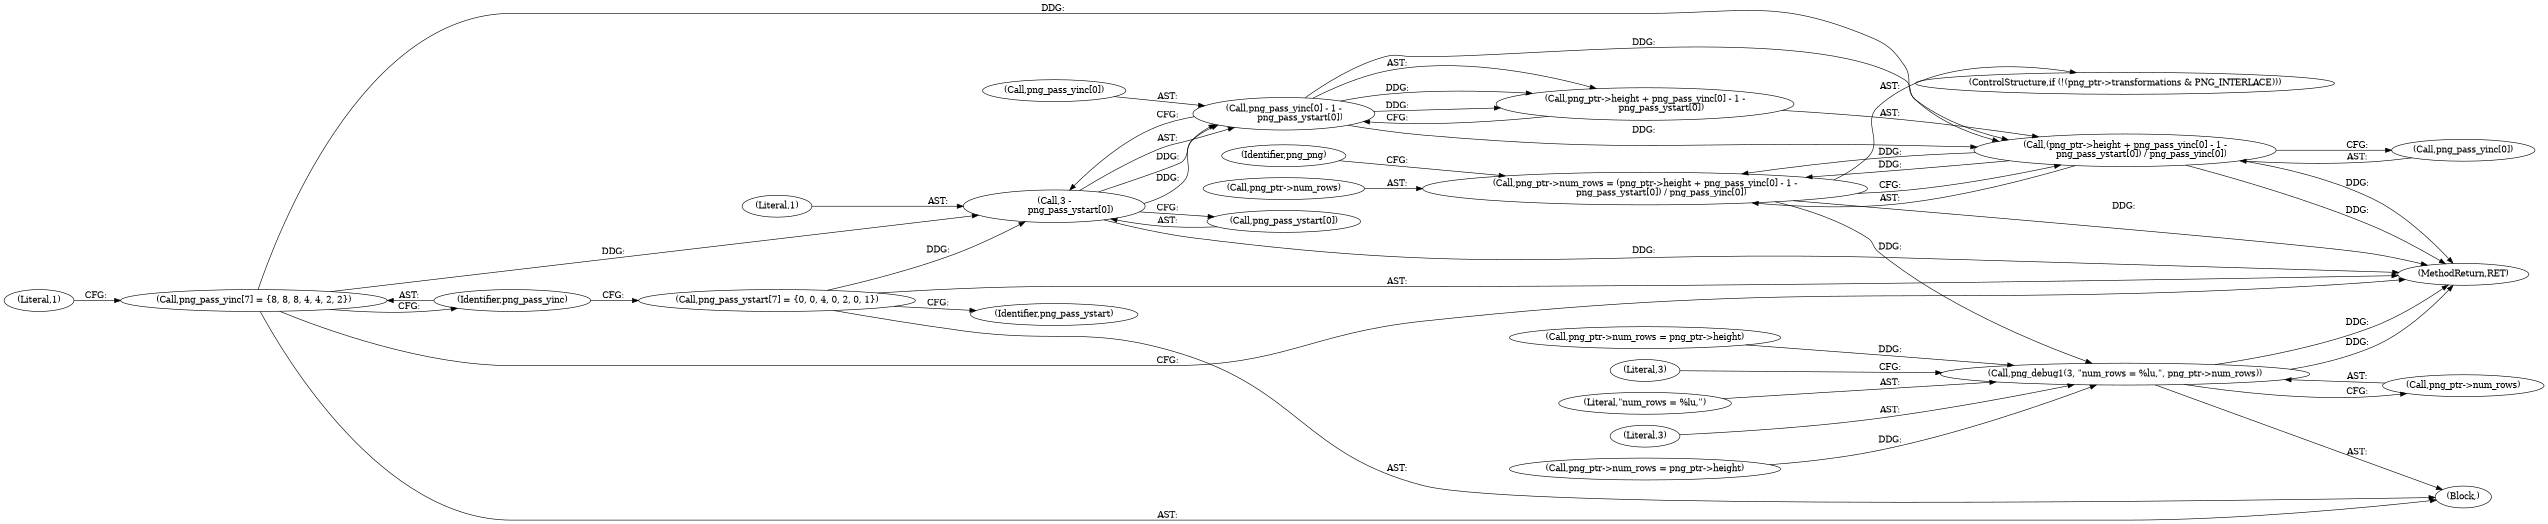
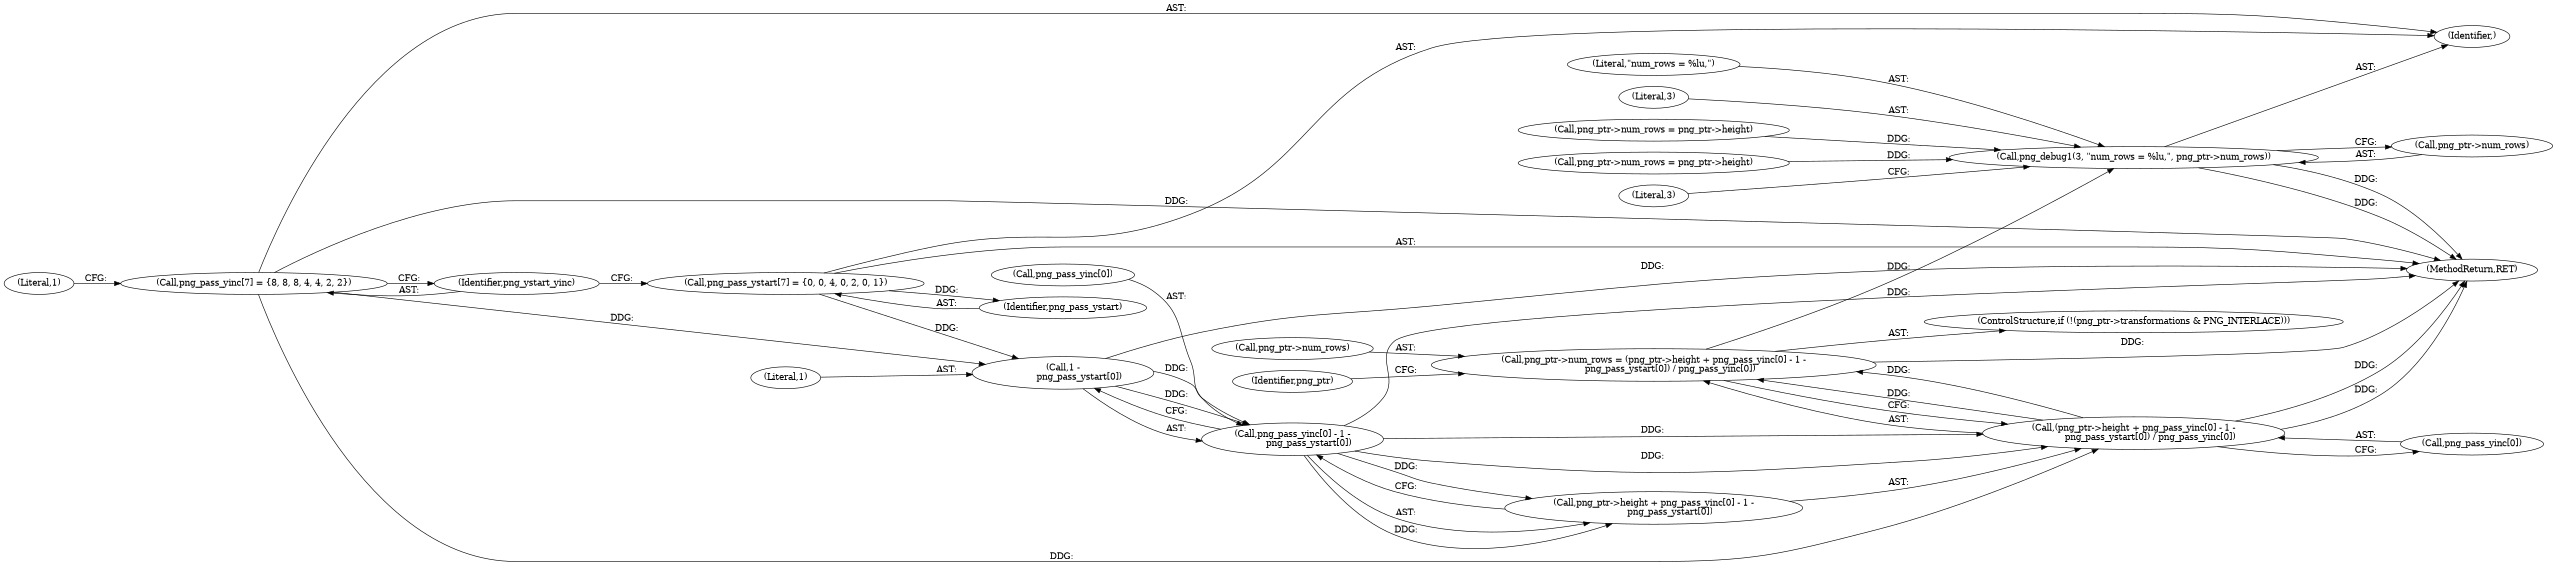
  digraph {
    rankdir=LR
    n1 [label="(Call,png_ptr->num_rows = (png_ptr->height + png_pass_yinc[0] - 1 -\n            png_pass_ystart[0]) / png_pass_yinc[0])"]
    n2 [label="(Call,(png_ptr->height + png_pass_yinc[0] - 1 -\n            png_pass_ystart[0]) / png_pass_yinc[0])"]
    n3 [label="(Call,png_debug1(3, \"num_rows = %lu,\", png_ptr->num_rows))"]
    n4 [label="(ControlStructure,if (!(png_ptr->transformations & PNG_INTERLACE)))"]
    n5 [label="(MethodReturn,RET)"]
    n6 [label="(Call,png_pass_yinc[0])"]
-   n7 [label="(Block,)"]
+   n7 [label="(Identifier,)"]
    n8 [label="(Call,png_ptr->num_rows)"]
    n9 [label="(Call,png_pass_yinc[0] - 1 -\n            png_pass_ystart[0])"]
-   n10 [label="(Call,3 -\n            png_pass_ystart[0])"]
+   n10 [label="(Call,1 -\n            png_pass_ystart[0])"]
    n11 [label="(Call,png_ptr->height + png_pass_yinc[0] - 1 -\n            png_pass_ystart[0])"]
-   n12 [label="(Call,png_pass_ystart[0])"]
    n13 [label="(Call,png_pass_yinc[7] = {8, 8, 8, 4, 4, 2, 2})"]
-   n14 [label="(Identifier,png_pass_yinc)"]
+   n14 [label="(Identifier,png_ystart_yinc)"]
    n15 [label="(Call,png_pass_ystart[7] = {0, 0, 4, 0, 2, 0, 1})"]
    n16 [label="(Identifier,png_pass_ystart)"]
-   n17 [label="(Identifier,png_png)"]
+   n17 [label="(Identifier,png_ptr)"]
    n18 [label="(Literal,1)"]
    n19 [label="(Call,png_ptr->num_rows)"]
    n20 [label="(Literal,\"num_rows = %lu,\")"]
    n21 [label="(Literal,3)"]
    n22 [label="(Call,png_ptr->num_rows = png_ptr->height)"]
    n23 [label="(Literal,1)"]
    n24 [label="(Call,png_ptr->num_rows = png_ptr->height)"]
    n25 [label="(Call,png_pass_yinc[0])"]
    n26 [label="(Literal,3)"]
    n1 -> n2 [label="CFG: "]
    n1 -> n3 [label="DDG: "]
    n1 -> n4 [label="AST: "]
    n1 -> n5 [label="DDG: "]
    n2 -> n1 [label="AST: "]
    n2 -> n1 [label="DDG: "]
    n2 -> n1 [label="DDG: "]
    n2 -> n5 [label="DDG: "]
    n2 -> n5 [label="DDG: "]
    n2 -> n6 [label="CFG: "]
    n3 -> n5 [label="DDG: "]
    n3 -> n5 [label="DDG: "]
    n3 -> n7 [label="AST: "]
    n3 -> n8 [label="CFG: "]
    n6 -> n2 [label="AST: "]
    n8 -> n3 [label="AST: "]
    n9 -> n2 [label="DDG: "]
    n9 -> n2 [label="DDG: "]
+   n9 -> n5 [label="DDG: "]
    n9 -> n10 [label="CFG: "]
    n9 -> n11 [label="AST: "]
    n9 -> n11 [label="DDG: "]
    n9 -> n11 [label="DDG: "]
    n10 -> n5 [label="DDG: "]
    n10 -> n9 [label="AST: "]
    n10 -> n9 [label="DDG: "]
    n10 -> n9 [label="DDG: "]
-   n10 -> n12 [label="CFG: "]
    n11 -> n2 [label="AST: "]
    n11 -> n9 [label="CFG: "]
-   n12 -> n10 [label="AST: "]
    n13 -> n2 [label="DDG: "]
-   n13 -> n5 [label="CFG: "]
+   n13 -> n5 [label="DDG: "]
    n13 -> n7 [label="AST: "]
    n13 -> n10 [label="DDG: "]
    n13 -> n14 [label="CFG: "]
    n14 -> n13 [label="AST: "]
    n14 -> n15 [label="CFG: "]
    n15 -> n5 [label="AST: "]
    n15 -> n7 [label="AST: "]
    n15 -> n10 [label="DDG: "]
-   n15 -> n16 [label="CFG: "]
+   n15 -> n16 [label="DDG: "]
+   n16 -> n15 [label="AST: "]
    n17 -> n1 [label="CFG: "]
    n18 -> n10 [label="AST: "]
    n19 -> n1 [label="AST: "]
    n20 -> n3 [label="AST: "]
    n21 -> n3 [label="AST: "]
    n22 -> n3 [label="DDG: "]
    n23 -> n13 [label="CFG: "]
    n24 -> n3 [label="DDG: "]
    n25 -> n9 [label="AST: "]
    n26 -> n3 [label="CFG: "]
  }
